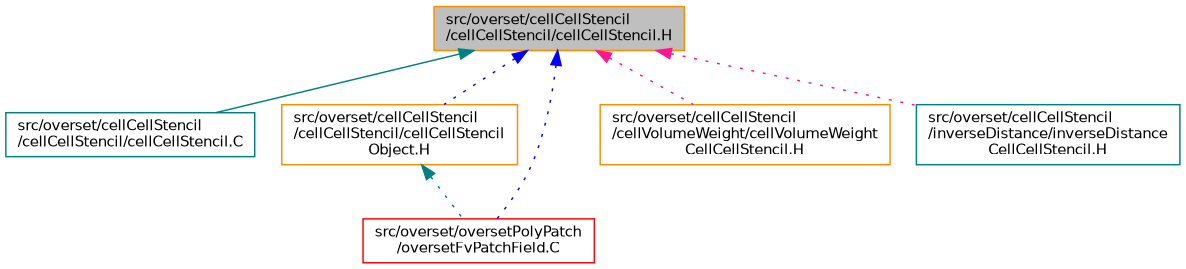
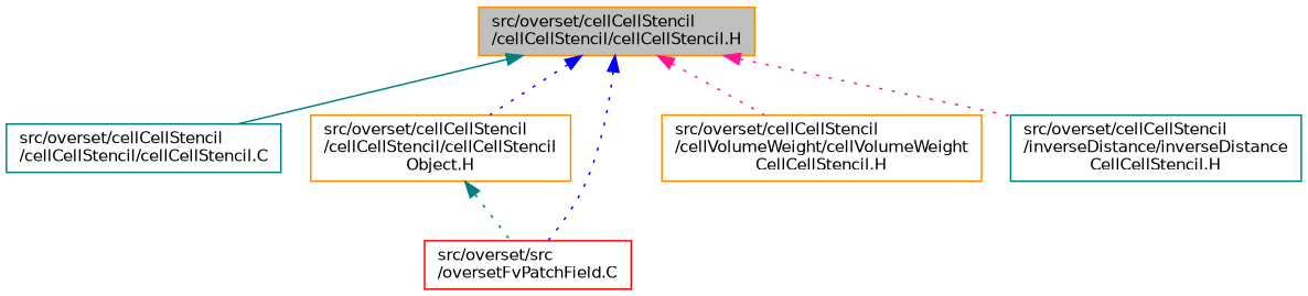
  digraph {
    node [color=darkorange fontname=Helvetica fontsize=10 shape=record]
    edge [color=teal dir=back fontname=Helvetica fontsize=10 labelfontname=Helvetica labelfontsize=10 style=dotted]
    n1 [fillcolor=grey75 fontcolor=black height=0.2 label="src/overset/cellCellStencil\l/cellCellStencil/cellCellStencil.H" style=filled width=0.4]
    n2 [color=teal height=0.2 label="src/overset/cellCellStencil\l/cellCellStencil/cellCellStencil.C" width=0.4]
    n3 [height=0.2 label="src/overset/cellCellStencil\l/cellCellStencil/cellCellStencil\lObject.H" width=0.4]
-   n4 [color=red height=0.2 label="src/overset/oversetPolyPatch\l/oversetFvPatchField.C" width=0.4]
+   n4 [color=red height=0.2 label="src/overset/src\l/oversetFvPatchField.C" width=0.4]
    n5 [height=0.2 label="src/overset/cellCellStencil\l/cellVolumeWeight/cellVolumeWeight\lCellCellStencil.H" width=0.4]
    n6 [color=teal height=0.2 label="src/overset/cellCellStencil\l/inverseDistance/inverseDistance\lCellCellStencil.H" width=0.4]
    n1 -> n2 [style=solid]
    n1 -> n3 [color=blue]
    n1 -> n4 [color=blue]
    n1 -> n5 [color=deeppink]
    n1 -> n6 [color=deeppink]
    n3 -> n4
  }
